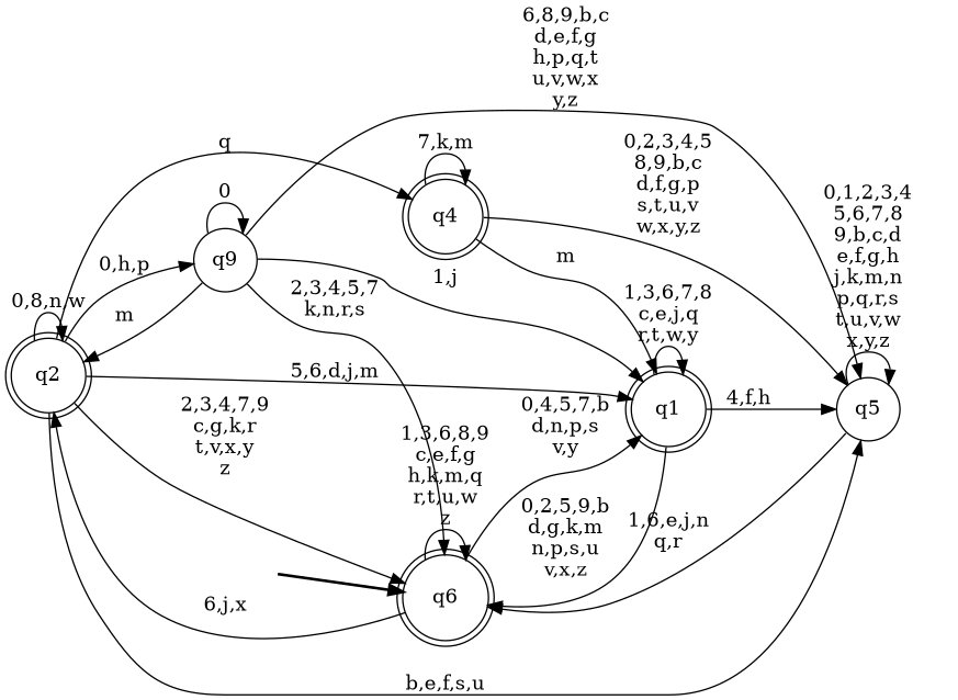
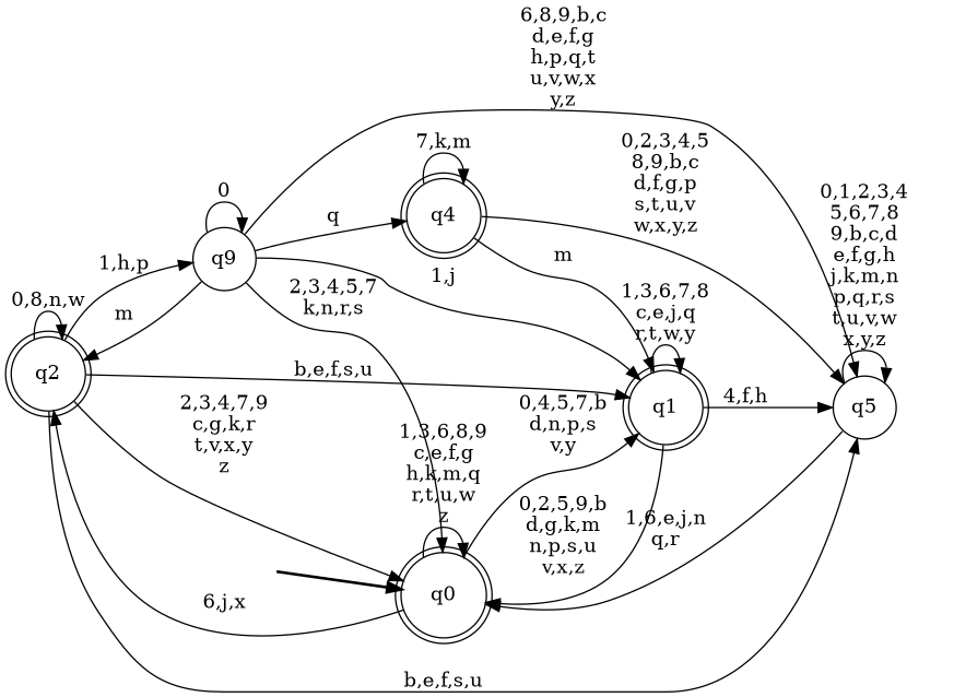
  digraph {
    rankdir=LR
    node [shape=doublecircle style="rounded,filled" color=black fillcolor=white]
    __start0 [height=0 shape=none style=invis width=0 color="" fillcolor=""]
-   n2 [label=q6]
+   n2 [label=q0]
    n3 [label=q1]
    n4 [label=q2]
    n5 [label=q5 shape=circle style=filled]
    n6 [label=q9 shape=circle style=filled]
    n7 [label=q4]
    subgraph cluster_1 {
      nodesep=0.15
      ranksep=0.15
      style=invis
      __start0
      n2
    }
    __start0 -> n2 [penwidth=2]
    n2 -> n2 [label="1,3,6,8,9\nc,e,f,g\nh,k,m,q\nr,t,u,w\nz"]
    n2 -> n3 [label="0,4,5,7,b\nd,n,p,s\nv,y"]
    n2 -> n4 [label="6,j,x"]
    n3 -> n2 [label="0,2,5,9,b\nd,g,k,m\nn,p,s,u\nv,x,z"]
    n3 -> n3 [label="1,3,6,7,8\nc,e,j,q\nr,t,w,y"]
    n3 -> n5 [label="4,f,h"]
    n4 -> n2 [label="2,3,4,7,9\nc,g,k,r\nt,v,x,y\nz"]
-   n4 -> n3 [label="5,6,d,j,m"]
+   n4 -> n3 [label="b,e,f,s,u"]
    n4 -> n4 [label="0,8,n,w"]
    n4 -> n5 [label="b,e,f,s,u"]
-   n4 -> n6 [label="0,h,p"]
-   n4 -> n7 [label=q]
+   n4 -> n6 [label="1,h,p"]
+   n6 -> n7 [label=q]
    n5 -> n2 [label="1,6,e,j,n\nq,r"]
    n5 -> n5 [label="0,1,2,3,4\n5,6,7,8\n9,b,c,d\ne,f,g,h\nj,k,m,n\np,q,r,s\nt,u,v,w\nx,y,z"]
    n6 -> n2 [label="2,3,4,5,7\nk,n,r,s"]
    n6 -> n3 [label="1,j"]
    n6 -> n4 [label=m]
    n6 -> n5 [label="6,8,9,b,c\nd,e,f,g\nh,p,q,t\nu,v,w,x\ny,z"]
    n6 -> n6 [label=0]
    n7 -> n3 [label=m]
    n7 -> n5 [label="0,2,3,4,5\n8,9,b,c\nd,f,g,p\ns,t,u,v\nw,x,y,z"]
    n7 -> n7 [label="7,k,m"]
  }
